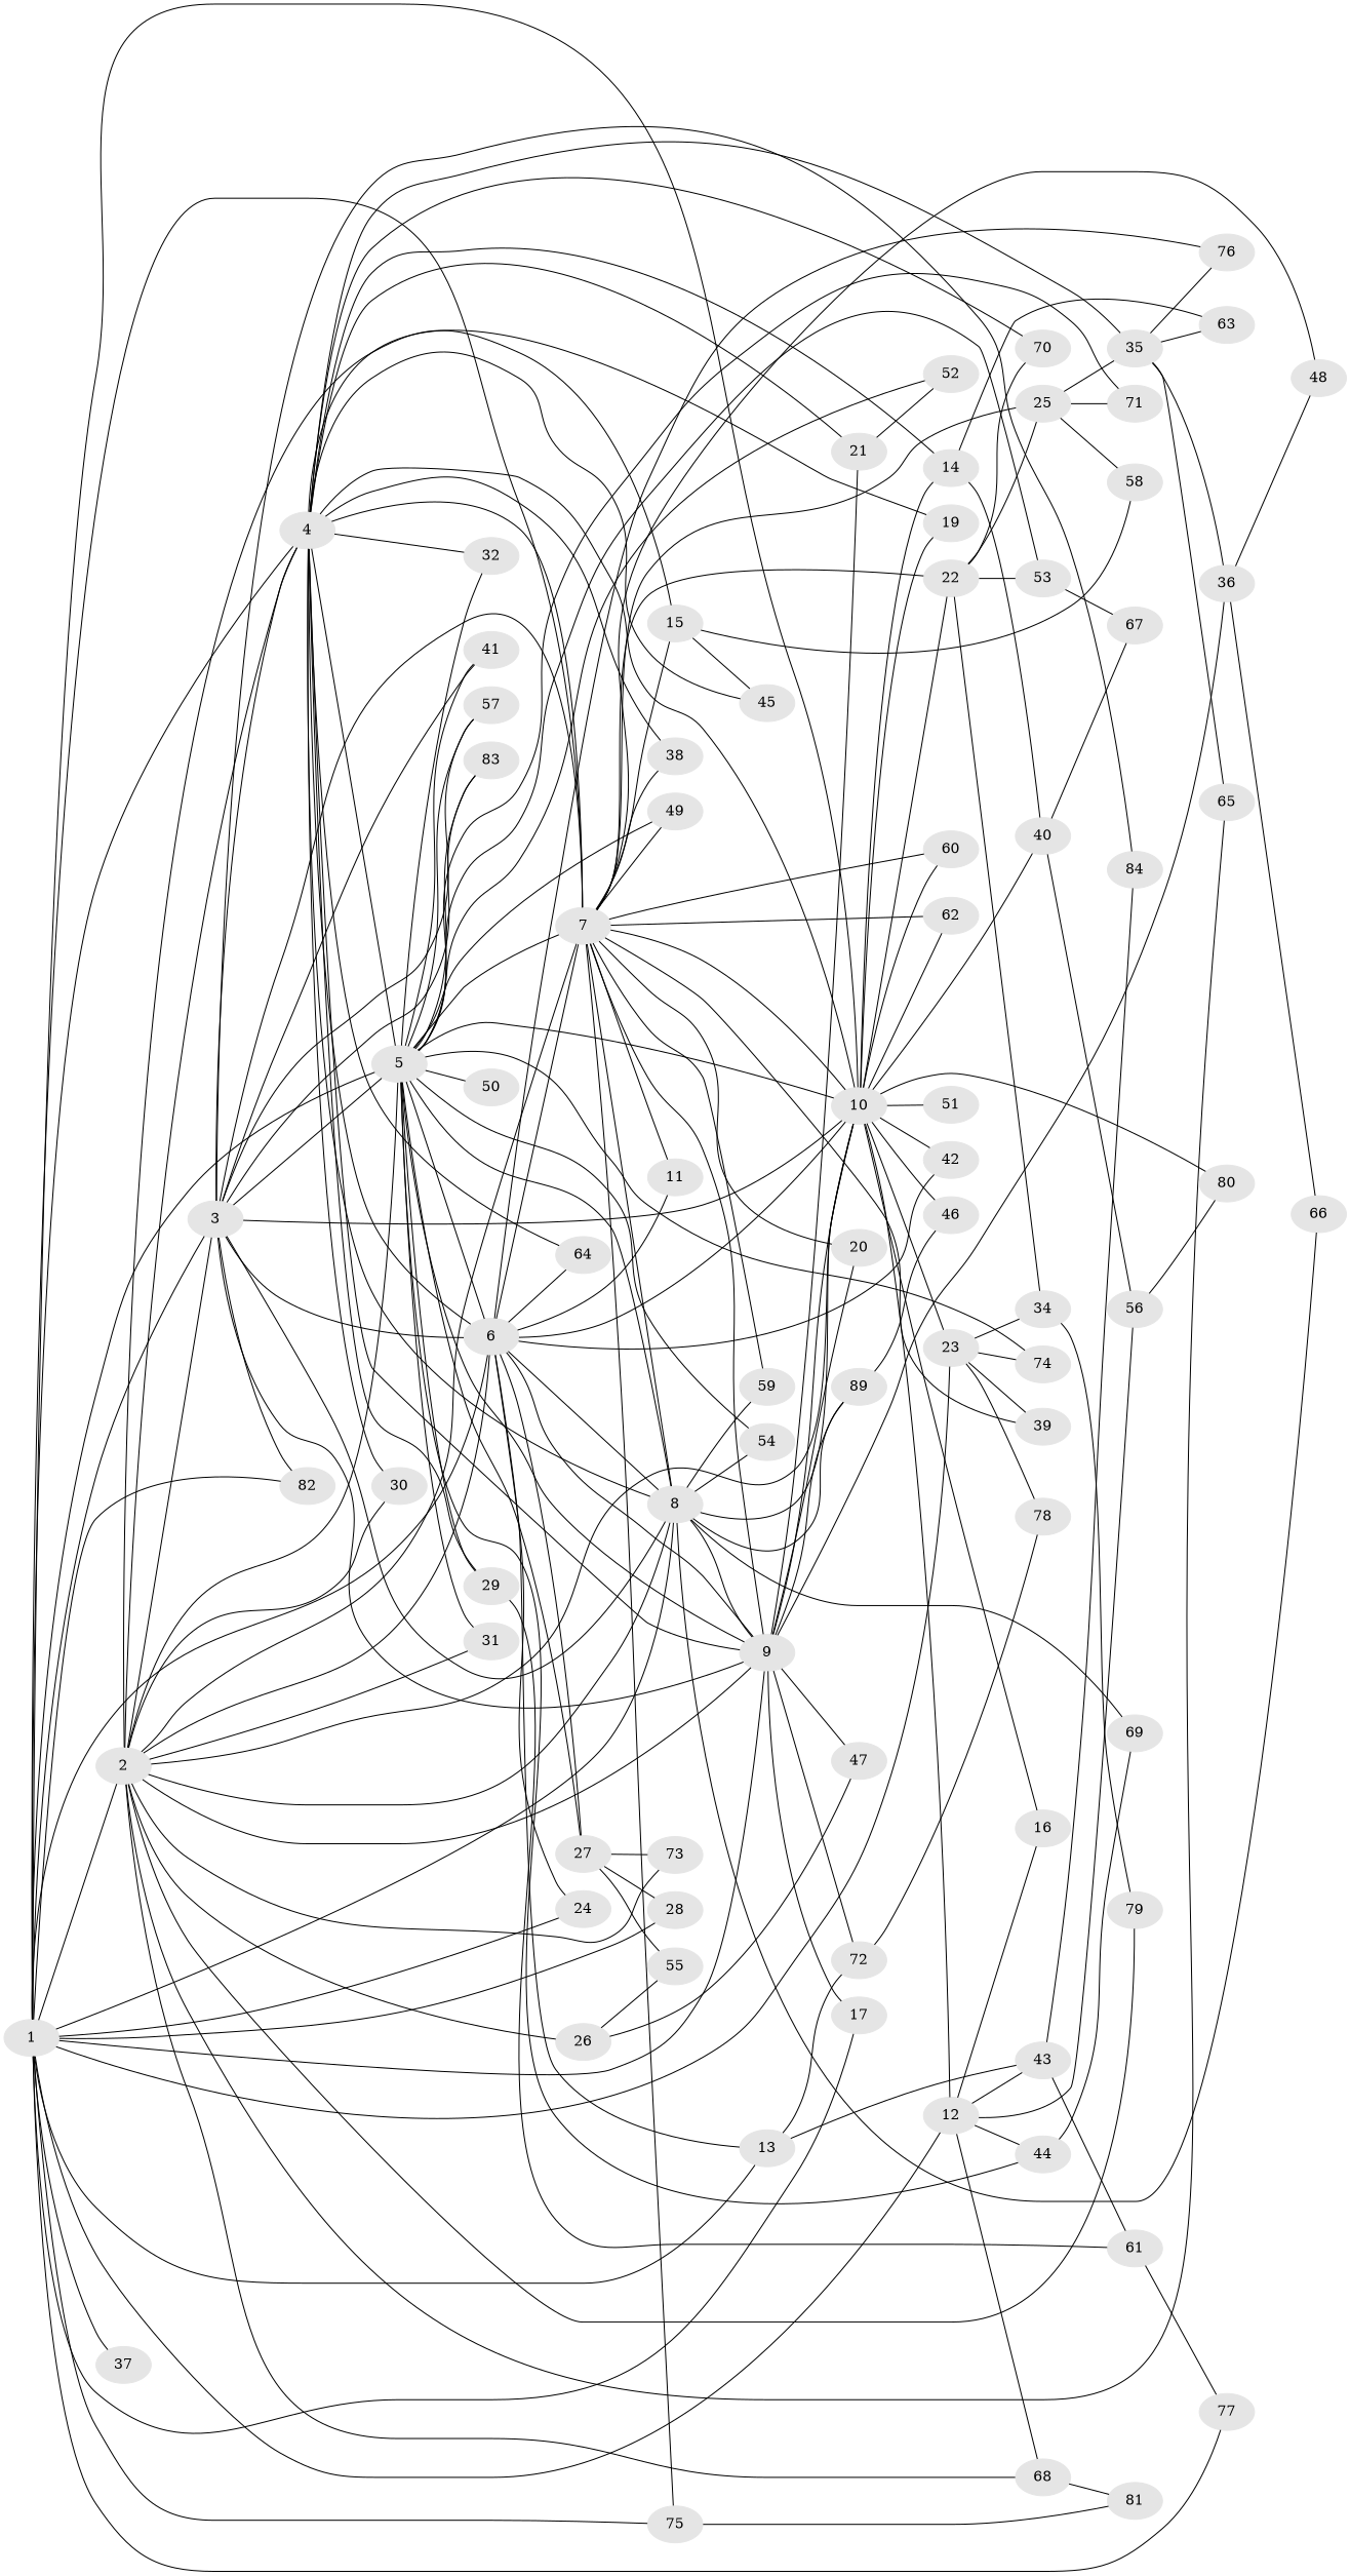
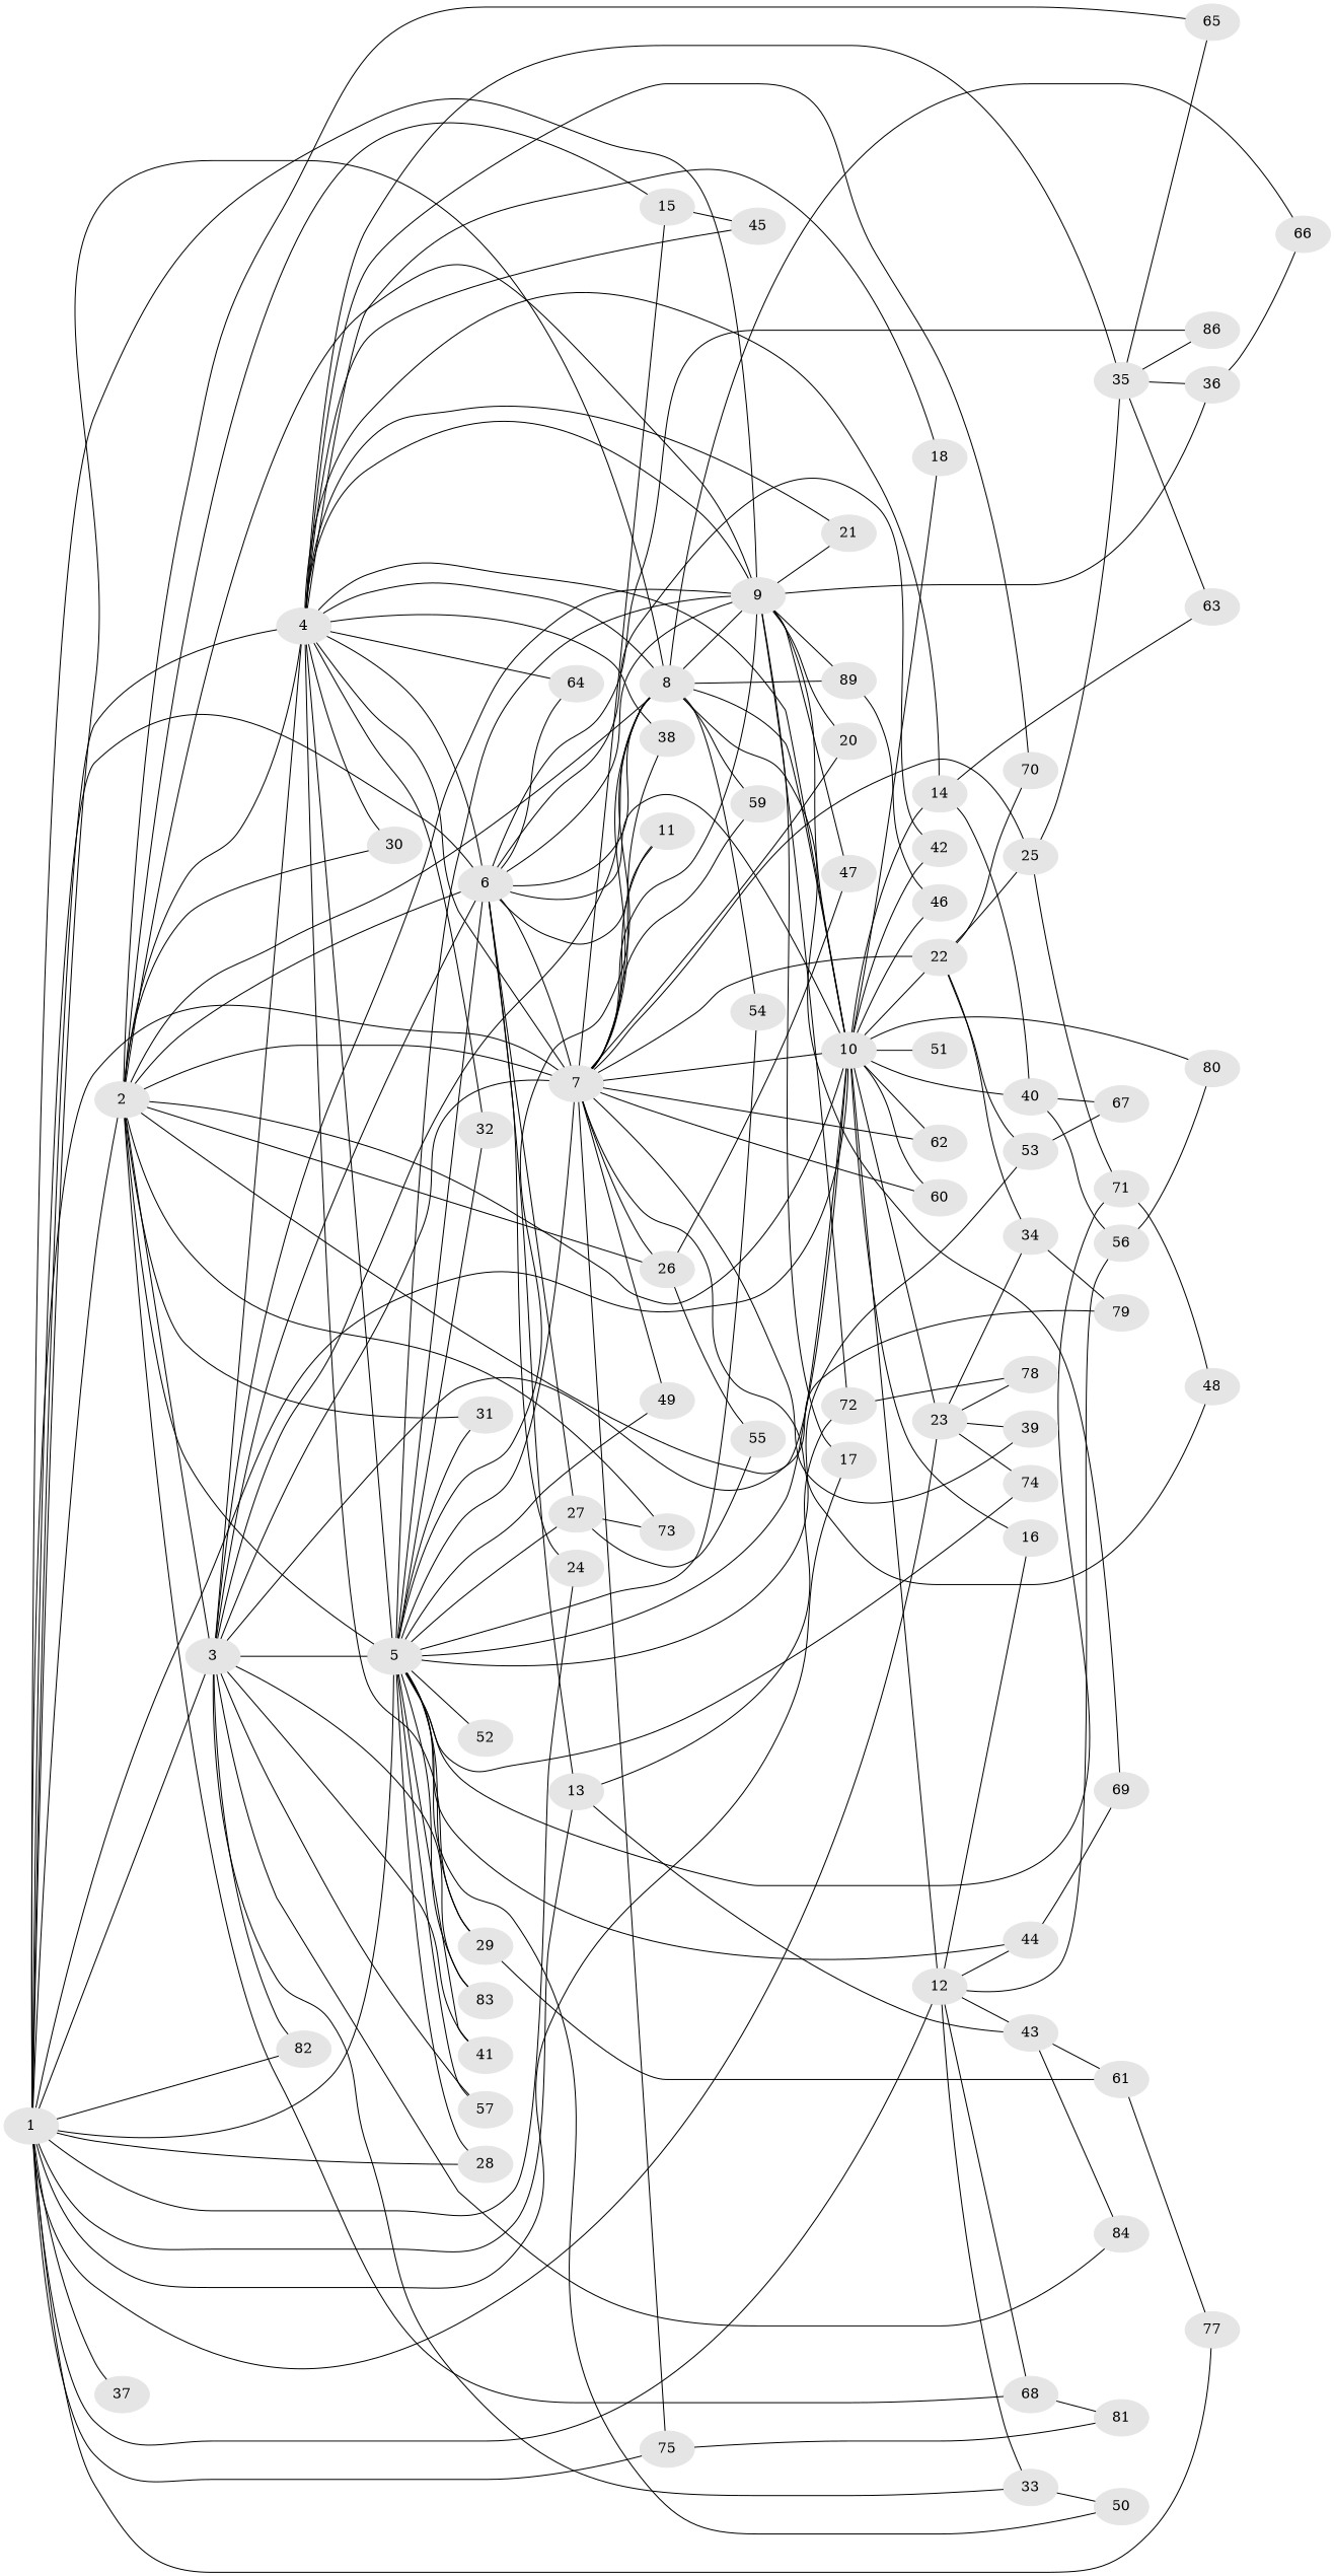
  graph {
    rankdir=LR
    node [color=gray90 style=filled]
    1
    2
    3
    4
    5
    6
    7
    8
    9
    10
    12
    13
    17
    23
    24
    28
    37
    75
    77
    82
    15
    26
    30
    31
    65
    68
    73
    79
+   33
    41
    57
    83
    84
    14
-   18 [label=19]
+   18
    21
    29
    32
    35
    38
    45
    64
    70
    27
    44
    49
    50
    52
    53
    54
    71
    74
    11
    42
-   76
+   76 [label=86]
    20
    22
    25
    39
    48
    59
    60
    62
    n64 [label=89]
    66
    69
    36
    47
    72
    51
    16
    40
    46
    80
    43
    56
    34
    78
    81
-   58
    55
    63
    61
    67
    1 -- 2
    1 -- 3
    1 -- 4
    1 -- 5
    1 -- 6
    1 -- 7
    1 -- 8
    1 -- 9
    1 -- 10
    1 -- 12
    1 -- 13
    1 -- 17
    1 -- 23
    1 -- 24
    1 -- 28
    1 -- 37
    1 -- 75
    1 -- 77
    1 -- 82
    2 -- 3
    2 -- 4
    2 -- 5
    2 -- 6
    2 -- 7
    2 -- 8
    2 -- 9
    2 -- 10
    2 -- 15
    2 -- 26
    2 -- 30
    2 -- 31
    2 -- 65
    2 -- 68
    2 -- 73
    2 -- 79
    3 -- 4
    3 -- 5
    3 -- 6
    3 -- 7
    3 -- 8
    3 -- 9
    3 -- 10
    3 -- 82
+   3 -- 33
    3 -- 41
    3 -- 57
    3 -- 83
    3 -- 84
    4 -- 5
    4 -- 6
    4 -- 7
    4 -- 8
    4 -- 9
    4 -- 10
    4 -- 30
    4 -- 14
    4 -- 18
    4 -- 21
    4 -- 29
    4 -- 32
    4 -- 35
    4 -- 38
    4 -- 45
    4 -- 64
    4 -- 70
    5 -- 6
    5 -- 7
    5 -- 8
    5 -- 9
    5 -- 10
-   27 -- 28
+   5 -- 28
    5 -- 31
    5 -- 41
    5 -- 57
    5 -- 83
    5 -- 29
    5 -- 32
    5 -- 27
    5 -- 44
    5 -- 49
    5 -- 50
    5 -- 52
    5 -- 53
    5 -- 54
    5 -- 71
    5 -- 74
    6 -- 7
    6 -- 8
    6 -- 9
    6 -- 10
    6 -- 13
    6 -- 24
    6 -- 64
    6 -- 27
    6 -- 11
    6 -- 42
    6 -- 76
    7 -- 8
    7 -- 9
    7 -- 10
    7 -- 75
    7 -- 15
+   7 -- 26
    7 -- 38
    7 -- 49
    7 -- 11
    7 -- 20
    7 -- 22
    7 -- 25
    7 -- 39
    7 -- 48
    7 -- 59
    7 -- 60
    7 -- 62
    8 -- 9
    8 -- 10
    8 -- 54
    8 -- 59
    8 -- n64
    8 -- 66
    8 -- 69
    9 -- 10
    9 -- 17
    9 -- 21
    9 -- 20
    9 -- n64
    9 -- 36
    9 -- 47
    9 -- 72
    10 -- 12
    10 -- 23
    10 -- 14
    10 -- 18
    10 -- 42
    10 -- 22
    10 -- 60
    10 -- 62
    10 -- 51
    10 -- 16
    10 -- 40
    10 -- 46
    10 -- 80
    12 -- 68
+   12 -- 33
    12 -- 44
    12 -- 16
    12 -- 43
    12 -- 56
    13 -- 72
    13 -- 43
    23 -- 74
    23 -- 39
    23 -- 34
    23 -- 78
    75 -- 81
    15 -- 45
-   15 -- 58
    26 -- 47
    26 -- 55
    68 -- 81
+   33 -- 50
    14 -- 40
    14 -- 63
-   21 -- 52
    29 -- 61
    35 -- 65
    35 -- 76
    35 -- 36
    35 -- 63
    27 -- 73
    27 -- 55
    44 -- 69
    53 -- 67
    22 -- 70
    22 -- 53
    22 -- 25
    22 -- 34
    25 -- 35
    25 -- 71
-   25 -- 58
    n64 -- 46
-   36 -- 48
+   71 -- 48
    36 -- 66
    72 -- 78
    40 -- 56
    40 -- 67
    43 -- 84
    43 -- 61
    56 -- 80
    34 -- 79
    61 -- 77
  }
